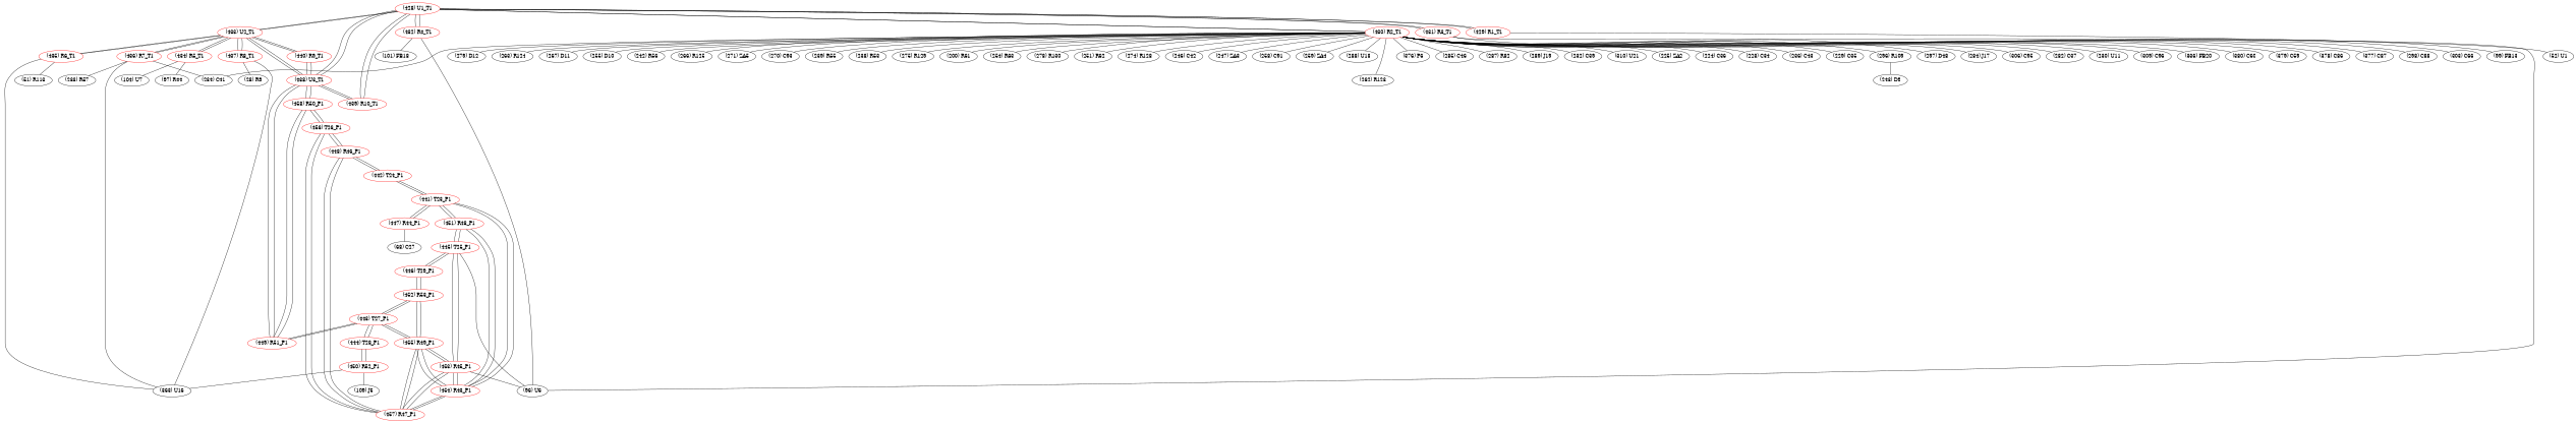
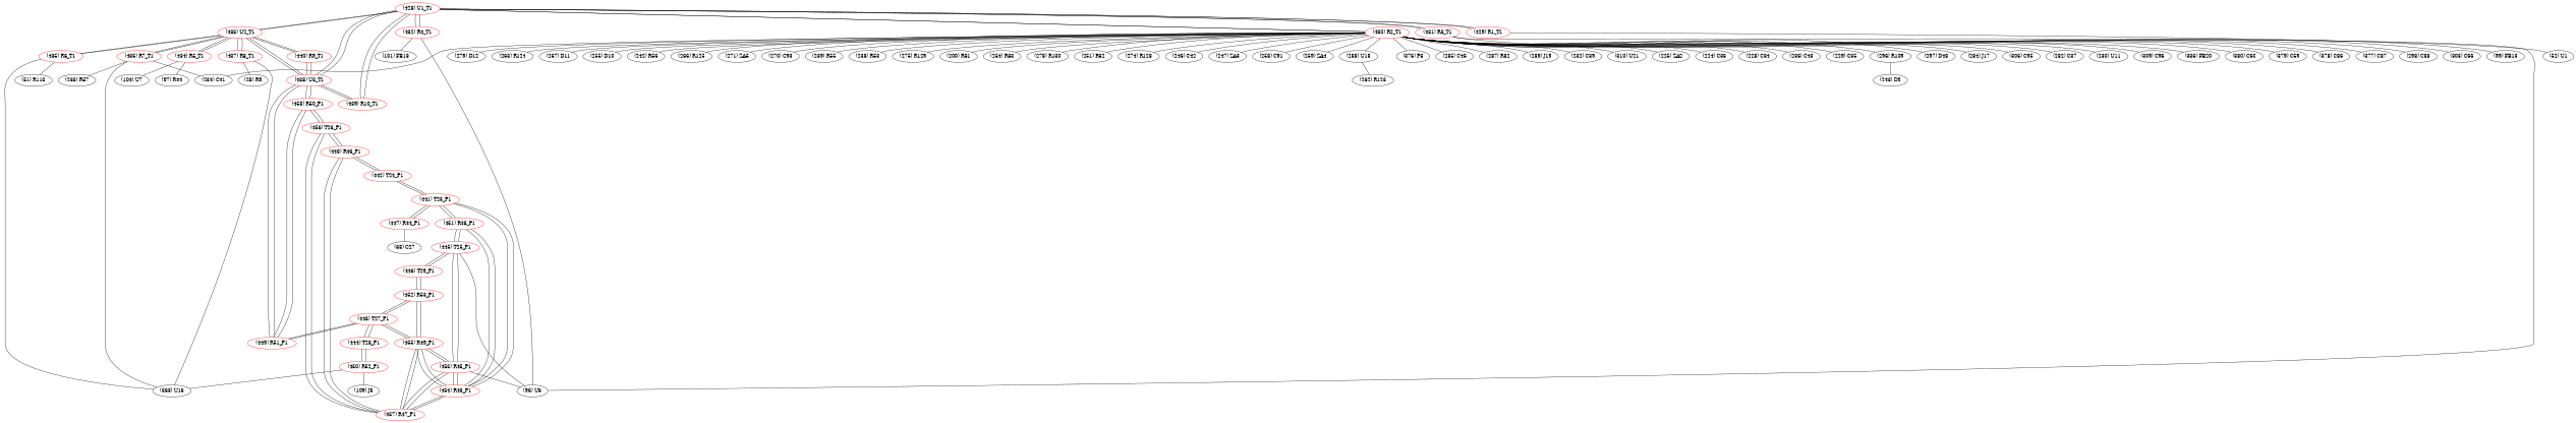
  graph {
    n1 [color=red label="(428) U1_T1"]
    n2 [color=red label="(433) U2_T1"]
    n3 [color=red label="(438) U3_T1"]
    n4 [color=red label="(439) R10_T1"]
    n5 [color=red label="(432) R4_T1"]
    n6 [color=red label="(430) R2_T1"]
    n7 [color=red label="(431) R3_T1"]
    n8 [color=red label="(429) R1_T1"]
    n9 [color=red label="(436) R7_T1"]
    n10 [color=red label="(437) R8_T1"]
    n11 [color=red label="(434) R5_T1"]
    n12 [color=red label="(435) R6_T1"]
    n13 [color=red label="(440) R9_T1"]
    n14 [color=red label="(449) R51_P1"]
    n15 [color=red label="(458) R50_P1"]
    n16 [label="(96) U6"]
    n17 [label="(101) FB18"]
    n18 [label="(297) D48"]
    n19 [label="(284) J17"]
    n20 [label="(306) C95"]
    n21 [label="(282) C37"]
    n22 [label="(230) U11"]
    n23 [label="(309) C96"]
    n24 [label="(336) FB20"]
    n25 [label="(380) C60"]
    n26 [label="(379) C59"]
    n27 [label="(378) C86"]
    n28 [label="(377) C87"]
    n29 [label="(298) C88"]
    n30 [label="(303) C66"]
    n31 [label="(279) D12"]
    n32 [label="(262) R123"]
    n33 [label="(263) R124"]
    n34 [label="(267) D11"]
    n35 [label="(255) D10"]
    n36 [label="(242) R56"]
    n37 [label="(266) R125"]
    n38 [label="(271) ZA5"]
    n39 [label="(270) C93"]
    n40 [label="(239) R55"]
    n41 [label="(238) R53"]
    n42 [label="(275) R129"]
    n43 [label="(200) R61"]
    n44 [label="(254) R63"]
    n45 [label="(278) R130"]
    n46 [label="(251) R62"]
    n47 [label="(274) R128"]
    n48 [label="(246) C42"]
    n49 [label="(247) ZA3"]
    n50 [label="(258) C91"]
    n51 [label="(259) ZA4"]
    n52 [label="(288) U18"]
    n53 [label="(296) R109"]
    n54 [label="(376) P6"]
    n55 [label="(285) C46"]
    n56 [label="(287) R82"]
    n57 [label="(289) J19"]
    n58 [label="(232) C39"]
    n59 [label="(310) U21"]
    n60 [label="(225) ZA2"]
    n61 [label="(224) C36"]
    n62 [label="(228) C34"]
    n63 [label="(236) C43"]
    n64 [label="(229) C35"]
    n65 [label="(234) C41"]
    n66 [label="(99) FB13"]
    n67 [label="(52) U1"]
    n68 [label="(363) U16"]
    n69 [label="(233) R57"]
    n70 [label="(28) R9"]
    n71 [label="(97) R44"]
    n72 [label="(104) U7"]
    n73 [label="(51) R113"]
    n74 [color=red label="(443) T27_P1"]
    n75 [color=red label="(456) T26_P1"]
    n76 [label="(243) D9"]
    n77 [color=red label="(455) R49_P1"]
    n78 [color=red label="(444) T28_P1"]
    n79 [color=red label="(452) R53_P1"]
    n80 [color=red label="(457) R47_P1"]
    n81 [color=red label="(448) R46_P1"]
    n82 [color=red label="(441) T23_P1"]
    n83 [color=red label="(451) R48_P1"]
    n84 [color=red label="(454) R43_P1"]
    n85 [color=red label="(442) T24_P1"]
    n86 [color=red label="(447) R44_P1"]
    n87 [color=red label="(445) T25_P1"]
    n88 [color=red label="(453) R45_P1"]
    n89 [label="(68) C27"]
    n90 [color=red label="(446) T29_P1"]
    n91 [color=red label="(450) R52_P1"]
    n92 [label="(109) J6"]
    n1 -- n2
    n1 -- n3
    n1 -- n4
    n1 -- n5
    n1 -- n6
    n1 -- n7
    n1 -- n8
    n2 -- n1
    n2 -- n3
    n2 -- n9
    n2 -- n10
    n2 -- n11
    n2 -- n12
    n2 -- n13
    n3 -- n1
    n3 -- n2
    n3 -- n4
    n3 -- n13
    n3 -- n14
    n3 -- n15
    n4 -- n1
    n4 -- n3
    n5 -- n1
    n5 -- n16
    n5 -- n17
    n6 -- n1
    n6 -- n18
    n6 -- n19
    n6 -- n20
    n6 -- n21
    n6 -- n22
    n6 -- n23
    n6 -- n24
    n6 -- n25
    n6 -- n26
    n6 -- n27
    n6 -- n28
    n6 -- n29
    n6 -- n30
    n6 -- n31
-   n6 -- n32
+   n52 -- n32
    n6 -- n33
    n6 -- n34
    n6 -- n35
    n6 -- n36
    n6 -- n37
    n6 -- n38
    n6 -- n39
    n6 -- n40
    n6 -- n41
    n6 -- n42
    n6 -- n43
    n6 -- n44
    n6 -- n45
    n6 -- n46
    n6 -- n47
    n6 -- n48
    n6 -- n49
    n6 -- n50
    n6 -- n51
    n6 -- n52
    n6 -- n53
    n6 -- n54
    n6 -- n55
    n6 -- n56
    n6 -- n57
    n6 -- n58
    n6 -- n59
    n6 -- n60
    n6 -- n61
    n6 -- n62
    n6 -- n63
    n6 -- n64
    n6 -- n65
    n7 -- n1
    n7 -- n16
    n7 -- n66
    n8 -- n1
    n8 -- n67
    n9 -- n2
    n9 -- n65
    n9 -- n68
    n9 -- n69
    n10 -- n2
    n10 -- n68
    n10 -- n70
    n11 -- n2
    n11 -- n71
    n11 -- n72
    n12 -- n2
    n12 -- n68
    n12 -- n73
    n13 -- n2
    n13 -- n3
    n14 -- n3
    n14 -- n15
    n14 -- n74
    n15 -- n3
    n15 -- n14
    n15 -- n75
    n53 -- n76
    n74 -- n14
    n74 -- n77
    n74 -- n78
    n74 -- n79
    n75 -- n15
    n75 -- n80
    n75 -- n81
    n77 -- n74
    n77 -- n79
    n77 -- n80
    n77 -- n84
    n77 -- n88
    n78 -- n74
    n78 -- n91
    n79 -- n74
    n79 -- n77
    n79 -- n90
    n80 -- n75
    n80 -- n77
    n80 -- n81
    n80 -- n84
    n80 -- n88
    n81 -- n75
    n81 -- n80
    n81 -- n85
    n82 -- n83
    n82 -- n84
    n82 -- n85
    n82 -- n86
    n83 -- n82
    n83 -- n84
    n83 -- n87
    n84 -- n77
    n84 -- n80
    n84 -- n82
    n84 -- n83
    n84 -- n88
    n85 -- n81
    n85 -- n82
    n86 -- n82
    n86 -- n89
    n87 -- n16
    n87 -- n83
    n87 -- n88
    n87 -- n90
    n88 -- n16
    n88 -- n77
    n88 -- n80
    n88 -- n84
    n88 -- n87
    n90 -- n79
    n90 -- n87
    n91 -- n68
    n91 -- n78
    n91 -- n92
  }
